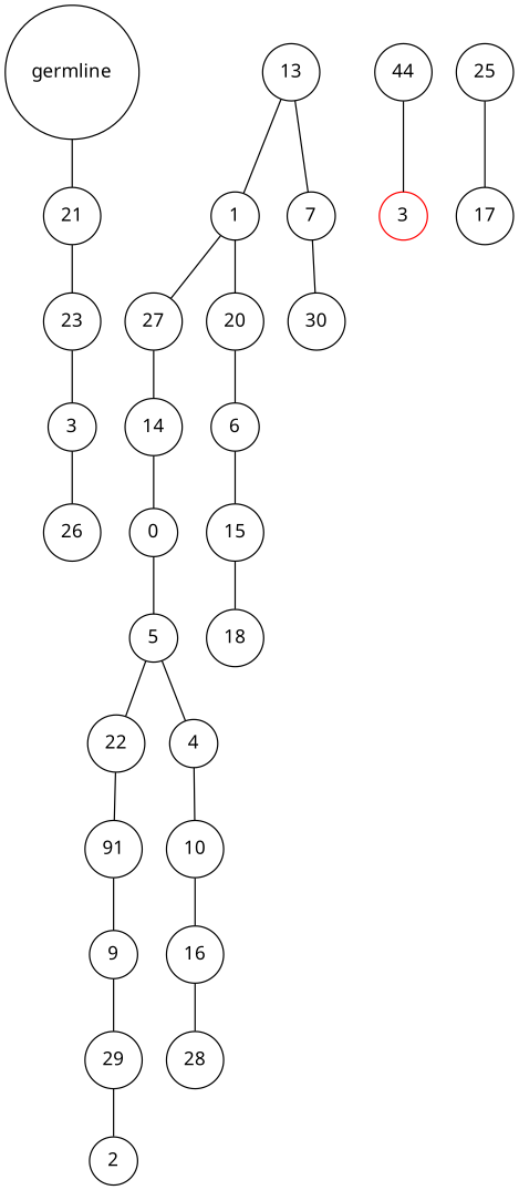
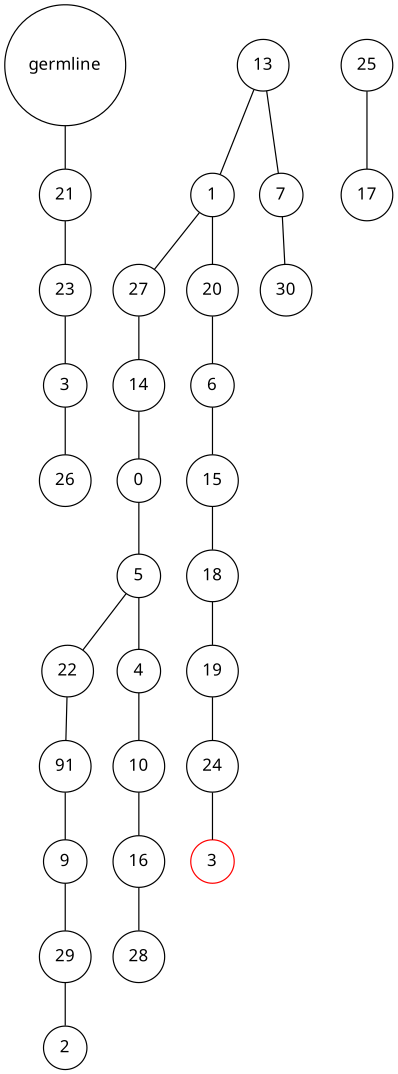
  graph {
    fontname="Noto Sans"
    rankdir=UD
    splines=line
    node [fontname="Noto Sans" shape=circle]
    edge [fontname="Noto Sans"]
    n1 [label=germline]
    n2 [label=21]
    n3 [label=23]
    n4 [label=3]
    n5 [label=26]
    n6 [label=13]
    n7 [label=1]
    n8 [label=7]
    n9 [label=27]
    n10 [label=20]
    n11 [label=30]
    n12 [label=14]
    n13 [label=6]
    n14 [label=0]
    n15 [label=5]
    n16 [label=22]
    n17 [label=4]
    n18 [label=91]
    n19 [label=10]
    n20 [label=9]
    n21 [label=29]
    n22 [label=2]
    n23 [label=16]
    n24 [label=28]
    n25 [label=15]
    n26 [label=18]
-   n28 [label=44]
+   n27 [label=19]
+   n28 [label=24]
    n29 [color=red label=3]
    n30 [label=25]
    n31 [label=17]
    n1 -- n2
    n2 -- n3
    n3 -- n4
    n4 -- n5
    n6 -- n7
    n6 -- n8
    n7 -- n9
    n7 -- n10
    n8 -- n11
    n9 -- n12
    n10 -- n13
    n12 -- n14
    n13 -- n25
    n14 -- n15
    n15 -- n16
    n15 -- n17
    n16 -- n18
    n17 -- n19
    n18 -- n20
    n19 -- n23
    n20 -- n21
    n21 -- n22
    n23 -- n24
    n25 -- n26
+   n26 -- n27
+   n27 -- n28
    n28 -- n29
    n30 -- n31
  }
